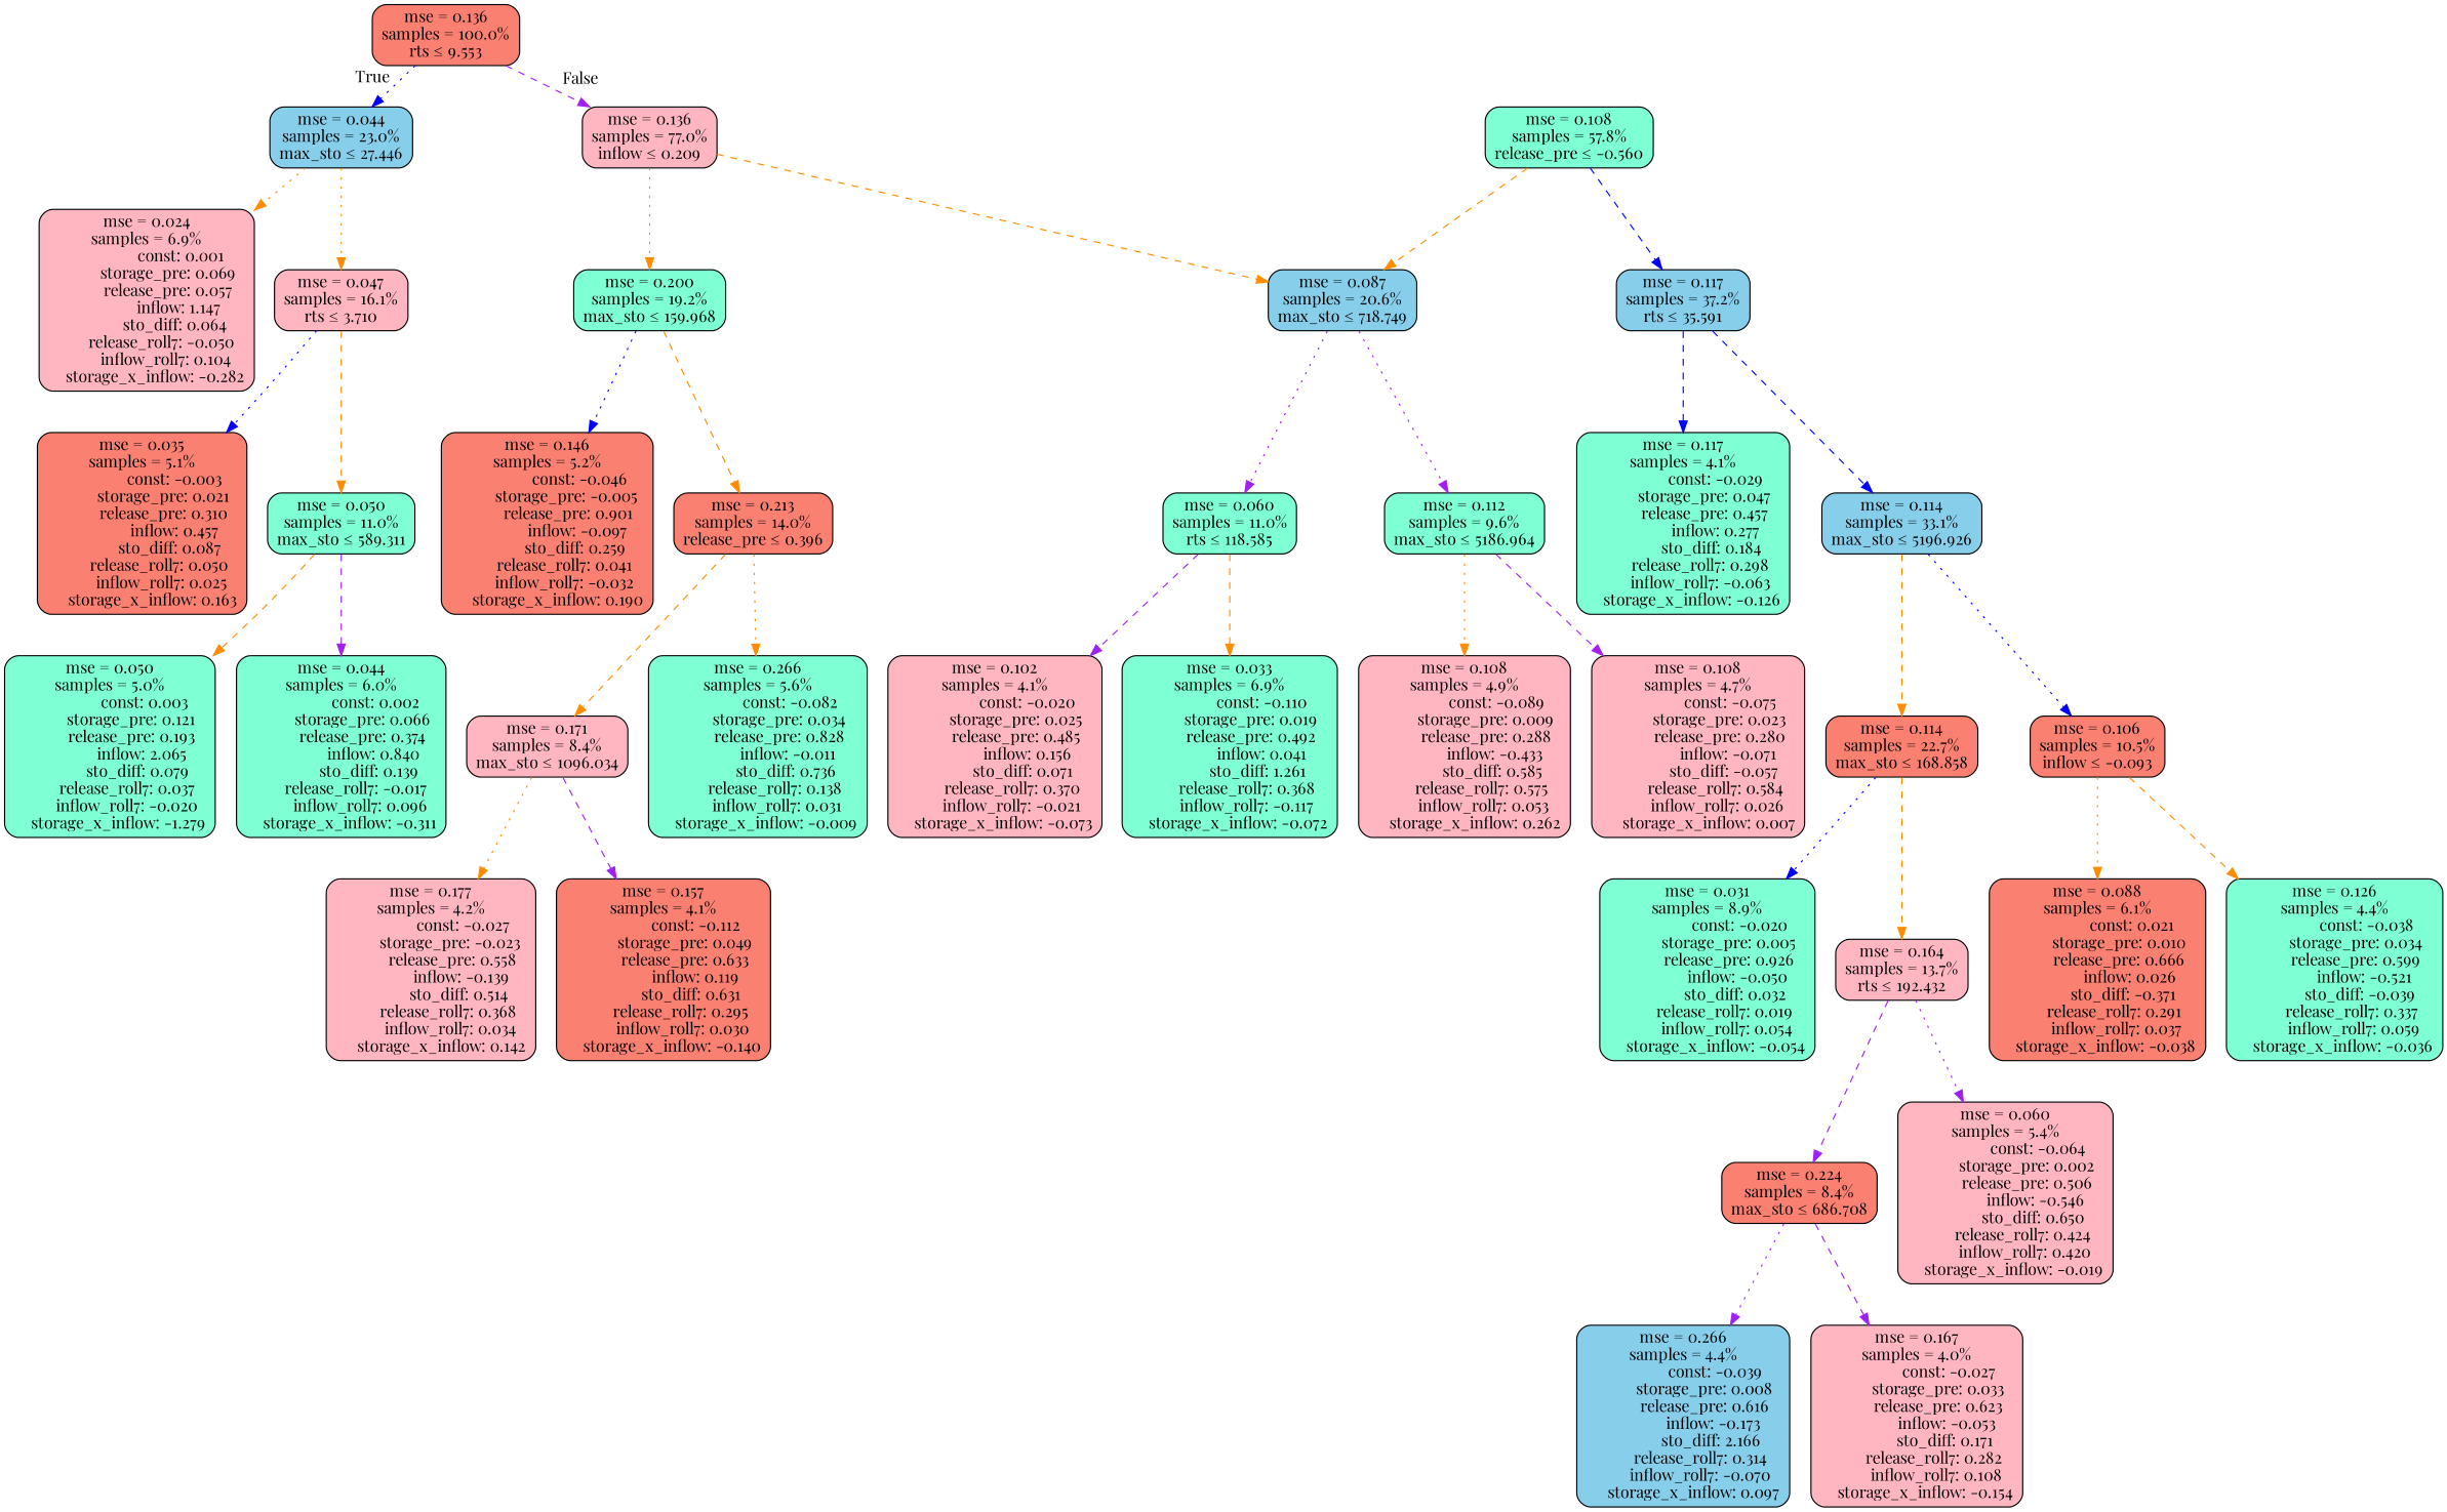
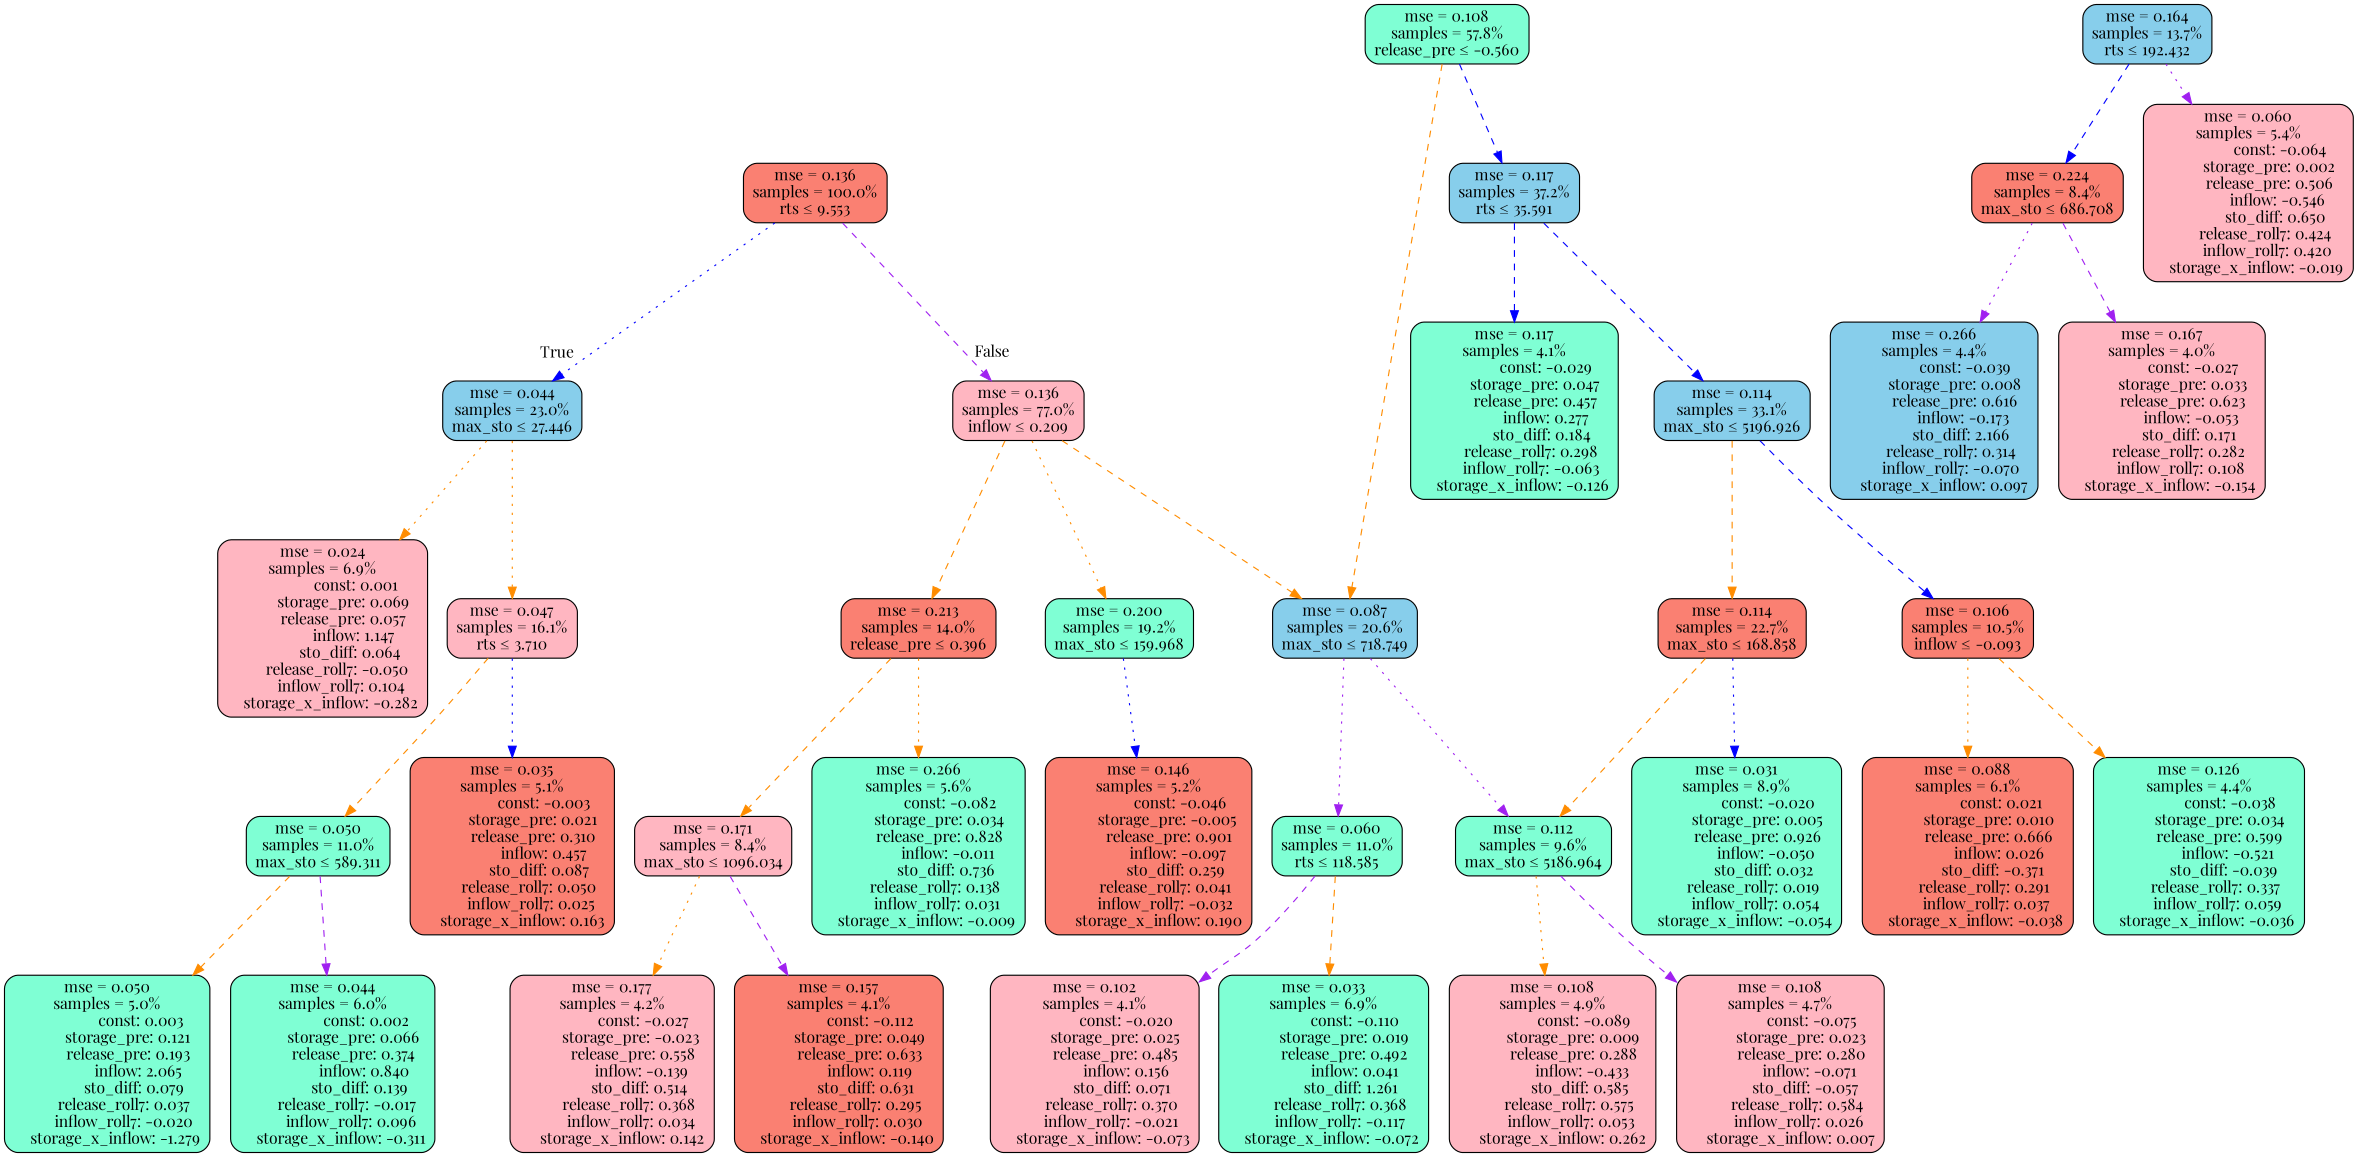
  digraph {
    fontname="Playfair Display"
    node [color=black fillcolor=aquamarine fontname="Playfair Display" shape=rectangle style="filled, rounded"]
    edge [color=darkorange fontname="Playfair Display" style=dashed]
    n1 [fillcolor=salmon label="mse = 0.136\nsamples = 100.0%\nrts &le; 9.553"]
    n2 [fillcolor=skyblue label="mse = 0.044\nsamples = 23.0%\nmax_sto &le; 27.446"]
    n3 [fillcolor=lightpink label="mse = 0.136\nsamples = 77.0%\ninflow &le; 0.209"]
    n4 [fillcolor=lightpink label="mse = 0.024\nsamples = 6.9%\n                const: 0.001\n          storage_pre: 0.069\n          release_pre: 0.057\n               inflow: 1.147\n             sto_diff: 0.064\n       release_roll7: -0.050\n         inflow_roll7: 0.104\n    storage_x_inflow: -0.282"]
    n5 [fillcolor=lightpink label="mse = 0.047\nsamples = 16.1%\nrts &le; 3.710"]
    n6 [label="mse = 0.200\nsamples = 19.2%\nmax_sto &le; 159.968"]
    n7 [fillcolor=skyblue label="mse = 0.087\nsamples = 20.6%\nmax_sto &le; 718.749"]
    n8 [fillcolor=salmon label="mse = 0.035\nsamples = 5.1%\n               const: -0.003\n          storage_pre: 0.021\n          release_pre: 0.310\n               inflow: 0.457\n             sto_diff: 0.087\n        release_roll7: 0.050\n         inflow_roll7: 0.025\n     storage_x_inflow: 0.163"]
    n9 [label="mse = 0.050\nsamples = 11.0%\nmax_sto &le; 589.311"]
    n10 [label="mse = 0.050\nsamples = 5.0%\n                const: 0.003\n          storage_pre: 0.121\n          release_pre: 0.193\n               inflow: 2.065\n             sto_diff: 0.079\n        release_roll7: 0.037\n        inflow_roll7: -0.020\n    storage_x_inflow: -1.279"]
    n11 [label="mse = 0.044\nsamples = 6.0%\n                const: 0.002\n          storage_pre: 0.066\n          release_pre: 0.374\n               inflow: 0.840\n             sto_diff: 0.139\n       release_roll7: -0.017\n         inflow_roll7: 0.096\n    storage_x_inflow: -0.311"]
    n12 [label="mse = 0.108\nsamples = 57.8%\nrelease_pre &le; -0.560"]
    n13 [fillcolor=skyblue label="mse = 0.117\nsamples = 37.2%\nrts &le; 35.591"]
    n14 [fillcolor=salmon label="mse = 0.146\nsamples = 5.2%\n               const: -0.046\n         storage_pre: -0.005\n          release_pre: 0.901\n              inflow: -0.097\n             sto_diff: 0.259\n        release_roll7: 0.041\n        inflow_roll7: -0.032\n     storage_x_inflow: 0.190"]
    n15 [fillcolor=salmon label="mse = 0.213\nsamples = 14.0%\nrelease_pre &le; 0.396"]
    n16 [label="mse = 0.060\nsamples = 11.0%\nrts &le; 118.585"]
    n17 [label="mse = 0.112\nsamples = 9.6%\nmax_sto &le; 5186.964"]
    n18 [label="mse = 0.117\nsamples = 4.1%\n               const: -0.029\n          storage_pre: 0.047\n          release_pre: 0.457\n               inflow: 0.277\n             sto_diff: 0.184\n        release_roll7: 0.298\n        inflow_roll7: -0.063\n    storage_x_inflow: -0.126"]
    n19 [fillcolor=skyblue label="mse = 0.114\nsamples = 33.1%\nmax_sto &le; 5196.926"]
    n20 [fillcolor=lightpink label="mse = 0.102\nsamples = 4.1%\n               const: -0.020\n          storage_pre: 0.025\n          release_pre: 0.485\n               inflow: 0.156\n             sto_diff: 0.071\n        release_roll7: 0.370\n        inflow_roll7: -0.021\n    storage_x_inflow: -0.073"]
    n21 [label="mse = 0.033\nsamples = 6.9%\n               const: -0.110\n          storage_pre: 0.019\n          release_pre: 0.492\n               inflow: 0.041\n             sto_diff: 1.261\n        release_roll7: 0.368\n        inflow_roll7: -0.117\n    storage_x_inflow: -0.072"]
    n22 [fillcolor=lightpink label="mse = 0.108\nsamples = 4.9%\n               const: -0.089\n          storage_pre: 0.009\n          release_pre: 0.288\n              inflow: -0.433\n             sto_diff: 0.585\n        release_roll7: 0.575\n         inflow_roll7: 0.053\n     storage_x_inflow: 0.262"]
    n23 [fillcolor=lightpink label="mse = 0.108\nsamples = 4.7%\n               const: -0.075\n          storage_pre: 0.023\n          release_pre: 0.280\n              inflow: -0.071\n            sto_diff: -0.057\n        release_roll7: 0.584\n         inflow_roll7: 0.026\n     storage_x_inflow: 0.007"]
    n24 [fillcolor=salmon label="mse = 0.114\nsamples = 22.7%\nmax_sto &le; 168.858"]
    n25 [fillcolor=salmon label="mse = 0.106\nsamples = 10.5%\ninflow &le; -0.093"]
    n26 [label="mse = 0.031\nsamples = 8.9%\n               const: -0.020\n          storage_pre: 0.005\n          release_pre: 0.926\n              inflow: -0.050\n             sto_diff: 0.032\n        release_roll7: 0.019\n         inflow_roll7: 0.054\n    storage_x_inflow: -0.054"]
-   n27 [fillcolor=lightpink label="mse = 0.164\nsamples = 13.7%\nrts &le; 192.432"]
+   n27 [fillcolor=skyblue label="mse = 0.164\nsamples = 13.7%\nrts &le; 192.432"]
    n28 [fillcolor=salmon label="mse = 0.088\nsamples = 6.1%\n                const: 0.021\n          storage_pre: 0.010\n          release_pre: 0.666\n               inflow: 0.026\n            sto_diff: -0.371\n        release_roll7: 0.291\n         inflow_roll7: 0.037\n    storage_x_inflow: -0.038"]
    n29 [label="mse = 0.126\nsamples = 4.4%\n               const: -0.038\n          storage_pre: 0.034\n          release_pre: 0.599\n              inflow: -0.521\n            sto_diff: -0.039\n        release_roll7: 0.337\n         inflow_roll7: 0.059\n    storage_x_inflow: -0.036"]
    n30 [fillcolor=salmon label="mse = 0.224\nsamples = 8.4%\nmax_sto &le; 686.708"]
    n31 [fillcolor=lightpink label="mse = 0.060\nsamples = 5.4%\n               const: -0.064\n          storage_pre: 0.002\n          release_pre: 0.506\n              inflow: -0.546\n             sto_diff: 0.650\n        release_roll7: 0.424\n         inflow_roll7: 0.420\n    storage_x_inflow: -0.019"]
    n32 [fillcolor=skyblue label="mse = 0.266\nsamples = 4.4%\n               const: -0.039\n          storage_pre: 0.008\n          release_pre: 0.616\n              inflow: -0.173\n             sto_diff: 2.166\n        release_roll7: 0.314\n        inflow_roll7: -0.070\n     storage_x_inflow: 0.097"]
    n33 [fillcolor=lightpink label="mse = 0.167\nsamples = 4.0%\n               const: -0.027\n          storage_pre: 0.033\n          release_pre: 0.623\n              inflow: -0.053\n             sto_diff: 0.171\n        release_roll7: 0.282\n         inflow_roll7: 0.108\n    storage_x_inflow: -0.154"]
    n34 [fillcolor=lightpink label="mse = 0.171\nsamples = 8.4%\nmax_sto &le; 1096.034"]
    n35 [label="mse = 0.266\nsamples = 5.6%\n               const: -0.082\n          storage_pre: 0.034\n          release_pre: 0.828\n              inflow: -0.011\n             sto_diff: 0.736\n        release_roll7: 0.138\n         inflow_roll7: 0.031\n    storage_x_inflow: -0.009"]
    n36 [fillcolor=lightpink label="mse = 0.177\nsamples = 4.2%\n               const: -0.027\n         storage_pre: -0.023\n          release_pre: 0.558\n              inflow: -0.139\n             sto_diff: 0.514\n        release_roll7: 0.368\n         inflow_roll7: 0.034\n     storage_x_inflow: 0.142"]
    n37 [fillcolor=salmon label="mse = 0.157\nsamples = 4.1%\n               const: -0.112\n          storage_pre: 0.049\n          release_pre: 0.633\n               inflow: 0.119\n             sto_diff: 0.631\n        release_roll7: 0.295\n         inflow_roll7: 0.030\n    storage_x_inflow: -0.140"]
    n1 -> n2 [color=blue headlabel=True labelangle=45 labeldistance=2.5 style=dotted]
    n1 -> n3 [color=purple headlabel=False labelangle=-45 labeldistance=2.5]
    n2 -> n4 [style=dotted]
    n2 -> n5 [style=dotted]
    n3 -> n6 [style=dotted]
    n3 -> n7
    n5 -> n8 [color=blue style=dotted]
    n5 -> n9
    n6 -> n14 [color=blue style=dotted]
-   n6 -> n15
+   n3 -> n15
    n7 -> n16 [color=purple style=dotted]
    n7 -> n17 [color=purple style=dotted]
    n9 -> n10
    n9 -> n11 [color=purple]
    n12 -> n7
    n12 -> n13 [color=blue]
    n13 -> n18 [color=blue]
    n13 -> n19 [color=blue]
    n15 -> n34
    n15 -> n35 [style=dotted]
    n16 -> n20 [color=purple]
    n16 -> n21
    n17 -> n22 [style=dotted]
    n17 -> n23 [color=purple]
    n19 -> n24
-   n19 -> n25 [color=blue style=dotted]
+   n19 -> n25 [color=blue]
    n24 -> n26 [color=blue style=dotted]
-   n24 -> n27
+   n24 -> n17
    n25 -> n28 [style=dotted]
    n25 -> n29
-   n27 -> n30 [color=purple]
+   n27 -> n30 [color=blue]
    n27 -> n31 [color=purple style=dotted]
    n30 -> n32 [color=purple style=dotted]
    n30 -> n33 [color=purple]
    n34 -> n36 [style=dotted]
    n34 -> n37 [color=purple]
  }
